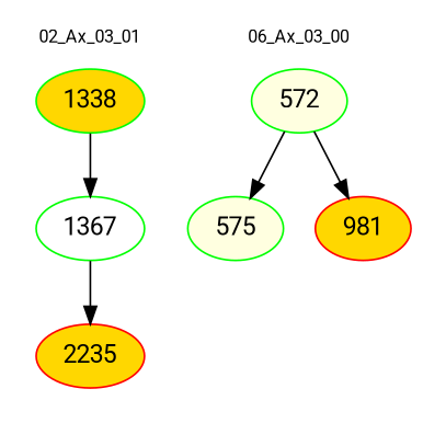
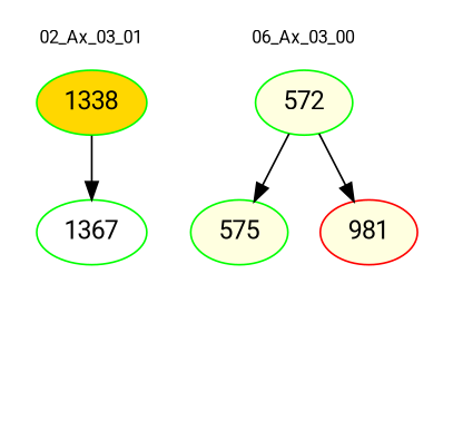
  digraph {
    fontname=Roboto
    node [color=green fillcolor=gold fontname=Roboto style=filled]
    edge [color=black fontname=Roboto]
    n1 [fillcolor=white label=1367]
    n2 [label=1338]
-   n3 [color=red label=2235]
    n4 [fillcolor=lightyellow label=572]
    n5 [fillcolor=lightyellow label=575]
-   n6 [color=red label=981]
+   n6 [color=red fillcolor=lightyellow label=981]
    subgraph cluster_1 {
      color=white
      fontsize=10
      label="02_Ax_03_01"
      n1
      n2
-     n3
    }
    subgraph cluster_2 {
      color=white
      fontsize=10
      label="06_Ax_03_00"
      n4
      n5
      n6
    }
-   n1 -> n3
    n2 -> n1
    n4 -> n5
    n4 -> n6
  }
